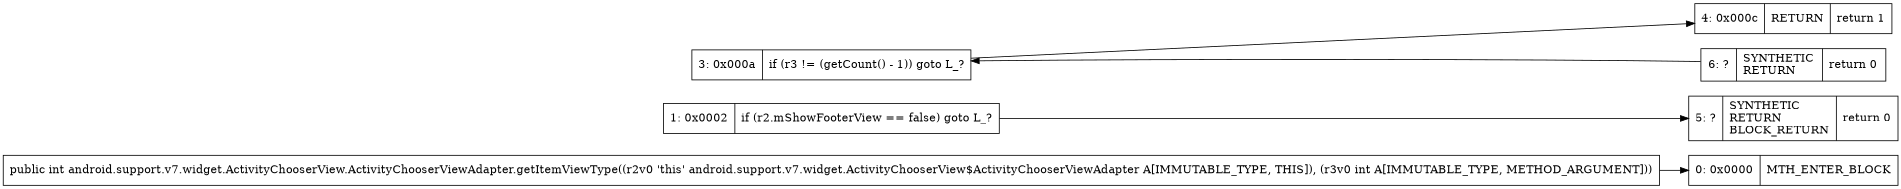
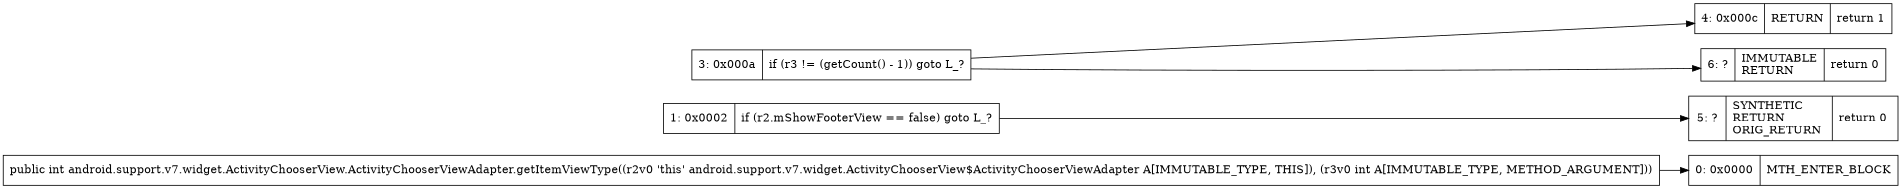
  digraph {
    rankdir=LR
    node [shape=record]
    n1 [label="{0\:\ 0x0000|MTH_ENTER_BLOCK\l}"]
    n2 [label="{1\:\ 0x0002|if (r2.mShowFooterView == false) goto L_?\l}"]
-   n3 [label="{5\:\ ?|SYNTHETIC\lRETURN\lBLOCK_RETURN\l|return 0\l}"]
+   n3 [label="{5\:\ ?|SYNTHETIC\lRETURN\lORIG_RETURN\l|return 0\l}"]
    n4 [label="{3\:\ 0x000a|if (r3 != (getCount() \- 1)) goto L_?\l}"]
    n5 [label="{4\:\ 0x000c|RETURN\l|return 1\l}"]
-   n6 [label="{6\:\ ?|SYNTHETIC\lRETURN\l|return 0\l}"]
+   n6 [label="{6\:\ ?|IMMUTABLE\lRETURN\l|return 0\l}"]
    n7 [label="{public int android.support.v7.widget.ActivityChooserView.ActivityChooserViewAdapter.getItemViewType((r2v0 'this' android.support.v7.widget.ActivityChooserView$ActivityChooserViewAdapter A[IMMUTABLE_TYPE, THIS]), (r3v0 int A[IMMUTABLE_TYPE, METHOD_ARGUMENT])) }"]
    n2 -> n3
    n4 -> n5 [style=solid]
-   n6 -> n4
+   n4 -> n6
    n7 -> n1
  }
